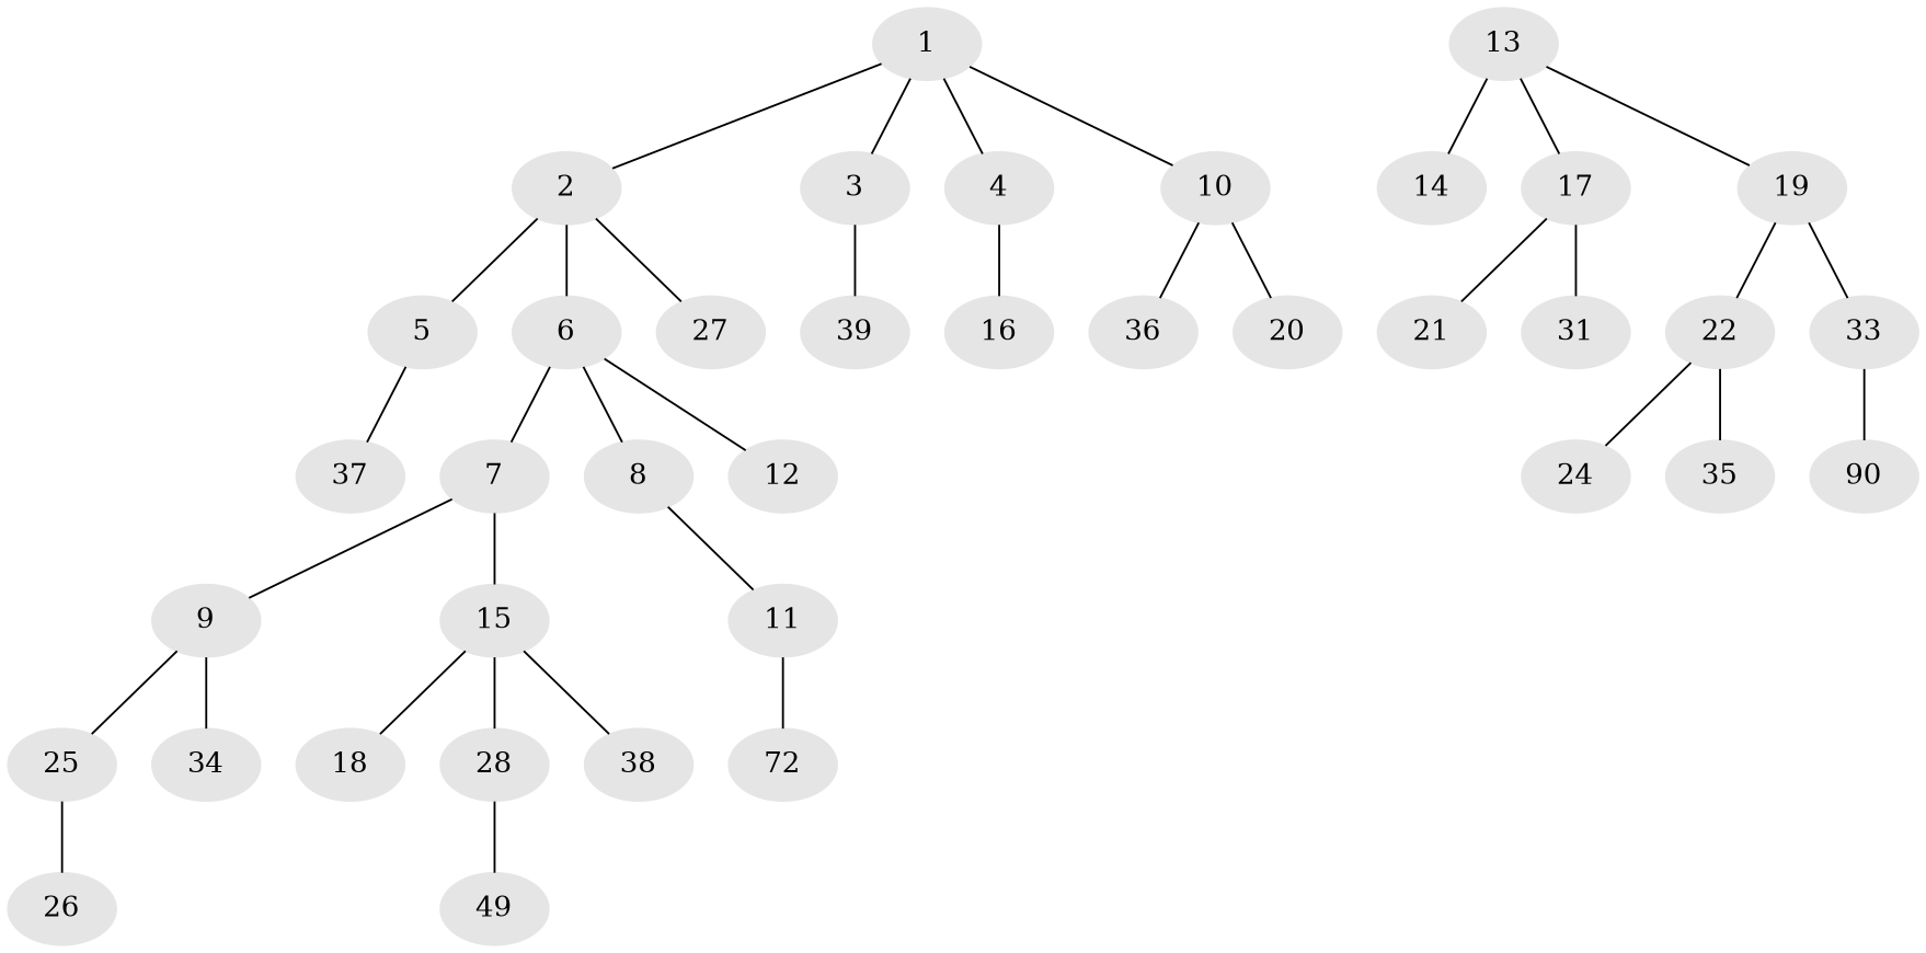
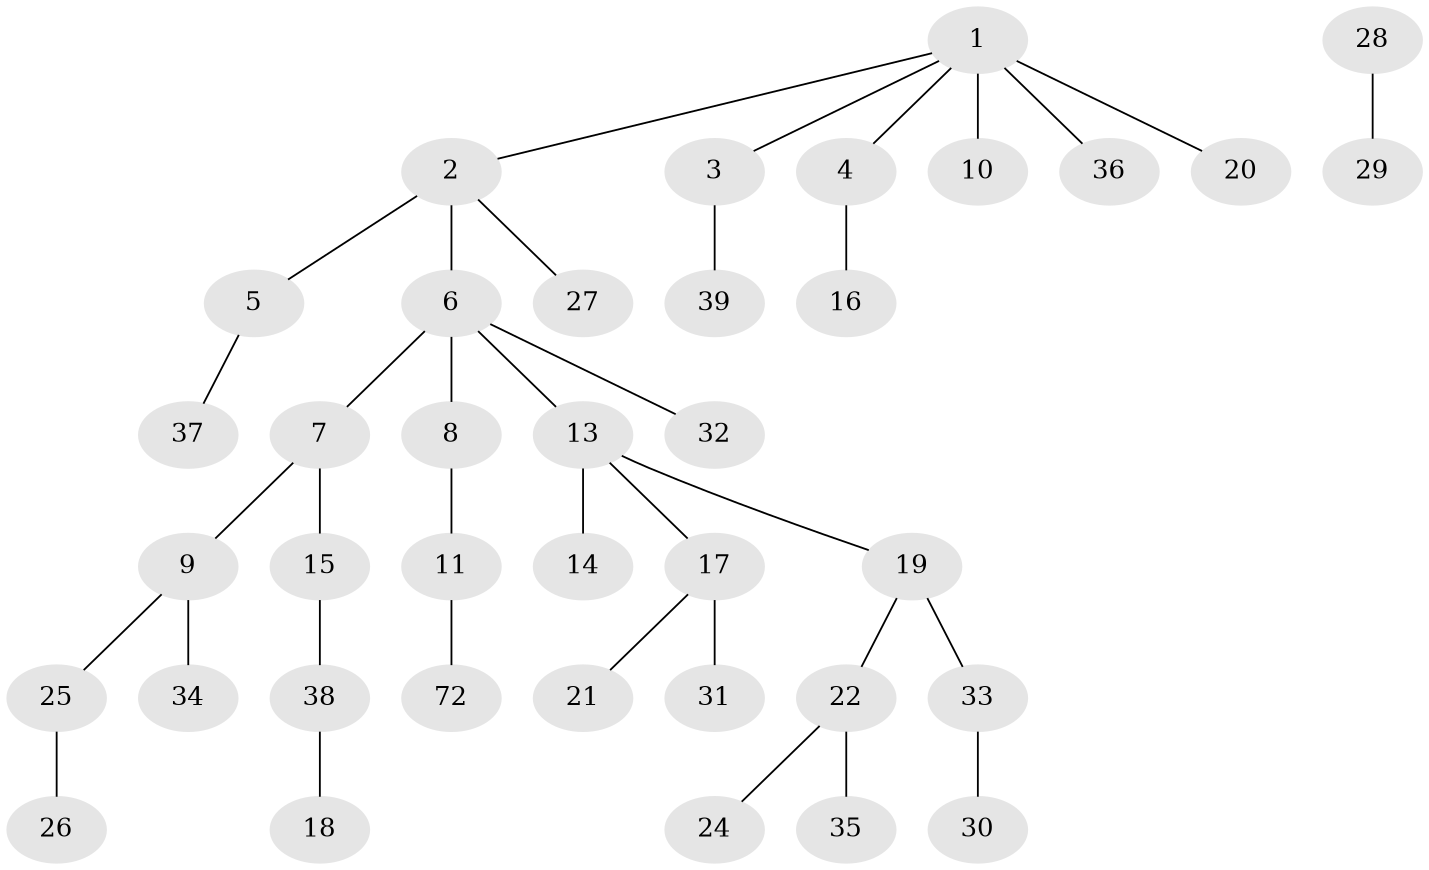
  graph {
    fontname="DejaVu Serif"
    node [color=gray90 fontname="DejaVu Serif" style=filled]
    edge [fontname="DejaVu Serif" weight=1.0]
    1
    2
    3
    4
    10
    36
    5
    6
    27
    39
    16
    20
    37
    7
    8
    13
-   32 [label=12]
+   32
    9
    15
    11
    14
    17
    19
    25
    34
    18
    28
    38
    n29 [label=72]
    26
    21
    31
    22
    33
-   29 [label=49]
+   29
    24
    35
-   30 [label=90]
+   30
    1 -- 2
    1 -- 3
    1 -- 4
    1 -- 10
-   10 -- 36
+   1 -- 36
    2 -- 5
    2 -- 6 [weight=3.0]
    2 -- 27
    3 -- 39
    4 -- 16 [weight=5.0]
-   10 -- 20 [weight=2.0]
+   1 -- 20 [weight=2.0]
    5 -- 37
    6 -- 7
    6 -- 8
+   6 -- 13
    6 -- 32
    7 -- 9
    7 -- 15
    8 -- 11
    13 -- 14 [weight=2.0]
    13 -- 17
    13 -- 19
    9 -- 25
    9 -- 34
-   15 -- 18
-   15 -- 28
+   38 -- 18
    15 -- 38
    11 -- n29 [weight=2.0]
    17 -- 21
    17 -- 31
    19 -- 22
    19 -- 33 [weight=2.0]
    25 -- 26
    28 -- 29
    22 -- 24
    22 -- 35
    33 -- 30
  }
